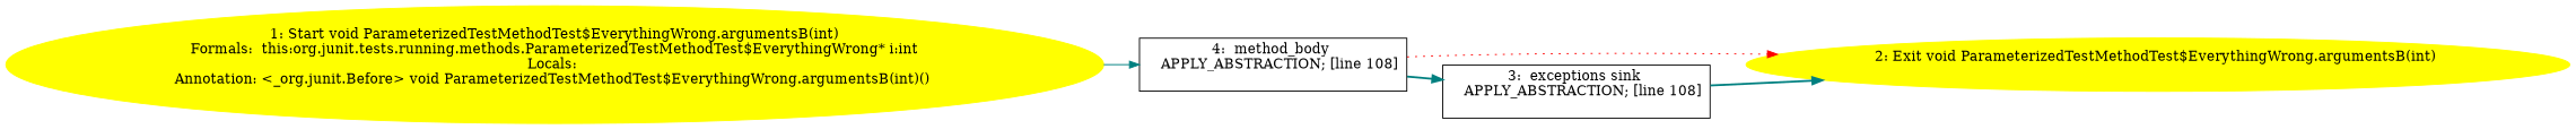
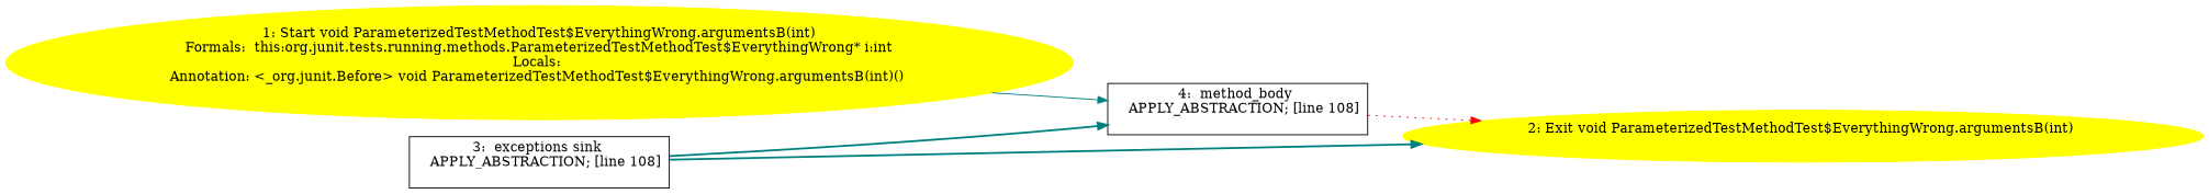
  digraph {
    rankdir=LR
    edge [color=teal style=bold]
    n1 [color=yellow label="1: Start void ParameterizedTestMethodTest$EverythingWrong.argumentsB(int)\nFormals:  this:org.junit.tests.running.methods.ParameterizedTestMethodTest$EverythingWrong* i:int\nLocals: \nAnnotation: <_org.junit.Before> void ParameterizedTestMethodTest$EverythingWrong.argumentsB(int)() \n  " style=filled]
    n2 [label="4:  method_body \n   APPLY_ABSTRACTION; [line 108]\n " shape=box]
    n3 [color=yellow label="2: Exit void ParameterizedTestMethodTest$EverythingWrong.argumentsB(int) \n  " style=filled]
    n4 [label="3:  exceptions sink \n   APPLY_ABSTRACTION; [line 108]\n " shape=box]
    n1 -> n2 [style=solid]
    n2 -> n3 [color=red style=dotted]
-   n2 -> n4
+   n4 -> n2
    n4 -> n3
  }
